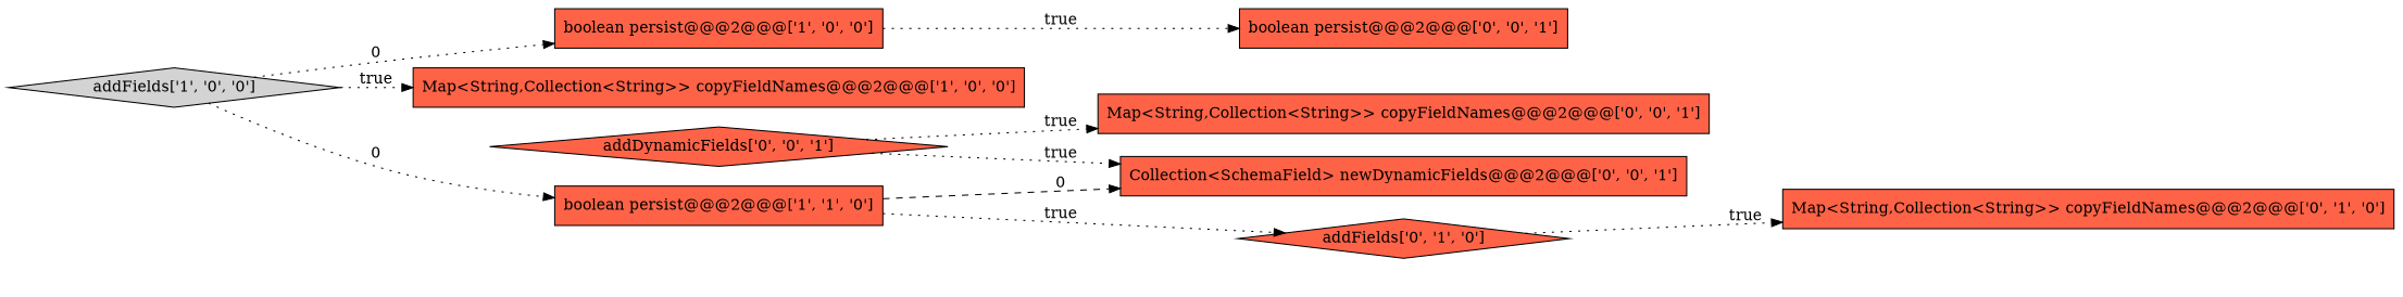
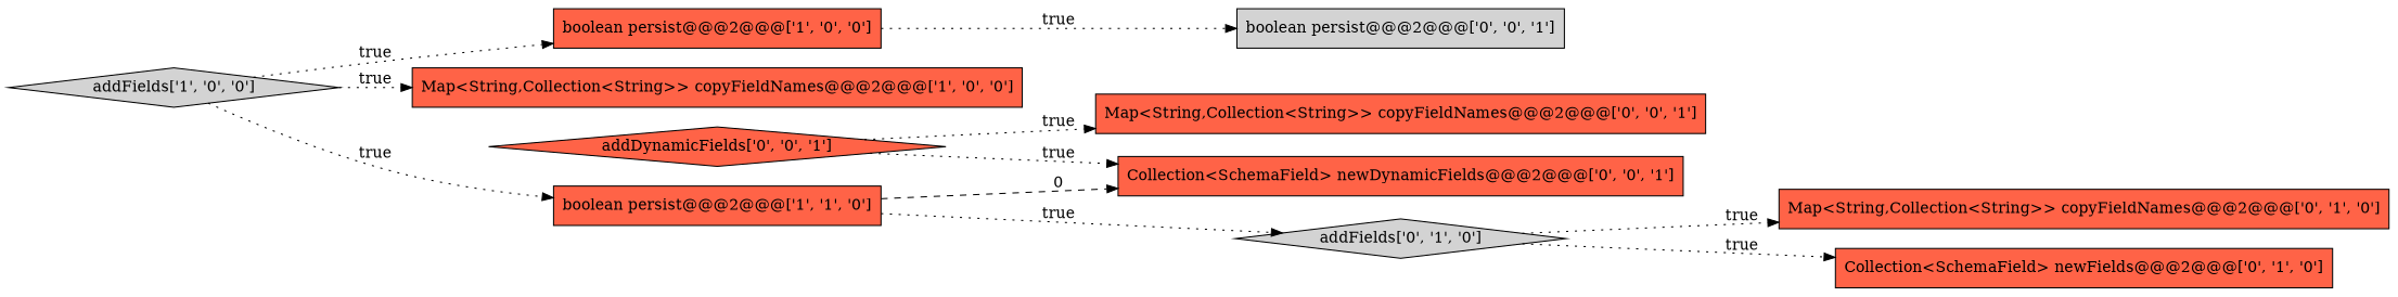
  digraph {
    rankdir=LR
    node [fillcolor=tomato shape=box style=filled]
    edge [style=dotted]
    n1 [label="boolean persist@@@2@@@['1', '0', '0']"]
-   n2 [label="boolean persist@@@2@@@['0', '0', '1']"]
+   n2 [fillcolor=lightgray label="boolean persist@@@2@@@['0', '0', '1']"]
    n3 [label="Map<String,Collection<String>> copyFieldNames@@@2@@@['0', '1', '0']"]
    n4 [label="Collection<SchemaField> newDynamicFields@@@2@@@['0', '0', '1']"]
    n5 [label="addDynamicFields['0', '0', '1']" shape=diamond]
    n6 [label="Map<String,Collection<String>> copyFieldNames@@@2@@@['0', '0', '1']"]
    n7 [label="Map<String,Collection<String>> copyFieldNames@@@2@@@['1', '0', '0']"]
-   n8 [label="addFields['0', '1', '0']" shape=diamond]
+   n8 [fillcolor=lightgray label="addFields['0', '1', '0']" shape=diamond]
+   n9 [label="Collection<SchemaField> newFields@@@2@@@['0', '1', '0']"]
    n10 [label="boolean persist@@@2@@@['1', '1', '0']"]
    n11 [fillcolor=lightgray label="addFields['1', '0', '0']" shape=diamond]
    n1 -> n2 [label=true]
    n5 -> n4 [label=true]
    n5 -> n6 [label=true]
    n8 -> n3 [label=true]
+   n8 -> n9 [label=true]
    n10 -> n4 [label=0 style=dashed]
    n10 -> n8 [label=true]
-   n11 -> n1 [label=0]
+   n11 -> n1 [label=true]
    n11 -> n7 [label=true]
-   n11 -> n10 [label=0]
+   n11 -> n10 [label=true]
  }
